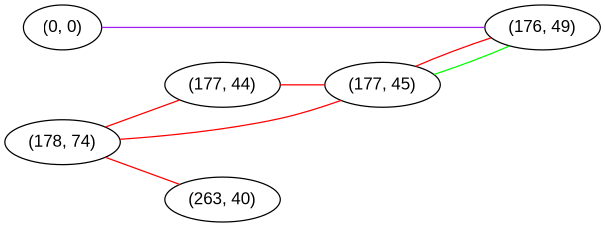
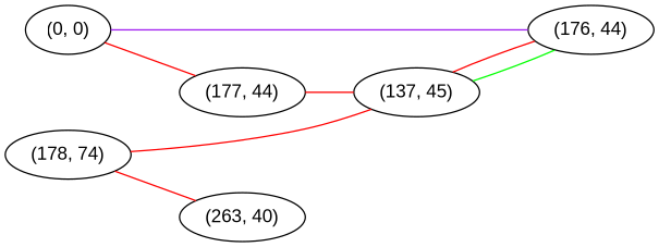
  graph {
    fontname="Liberation Sans"
    rankdir=LR
    node [fontname="Liberation Sans"]
    edge [color=red fontname="Liberation Sans" weight=1]
    "(0, 0)"
-   "(176, 44)" [label="(176, 49)"]
+   "(176, 44)"
    n3 [label="(178, 74)"]
    "(177, 44)"
-   "(177, 45)"
+   "(177, 45)" [label="(137, 45)"]
    n6 [label="(263, 40)"]
    "(0, 0)" -- "(176, 44)" [color=purple weight=4]
-   n3 -- "(177, 44)"
+   "(0, 0)" -- "(177, 44)"
    n3 -- "(177, 45)"
    n3 -- n6
    "(177, 44)" -- "(177, 45)"
    "(177, 45)" -- "(176, 44)" [color=green weight=2]
    "(177, 45)" -- "(176, 44)"
  }
